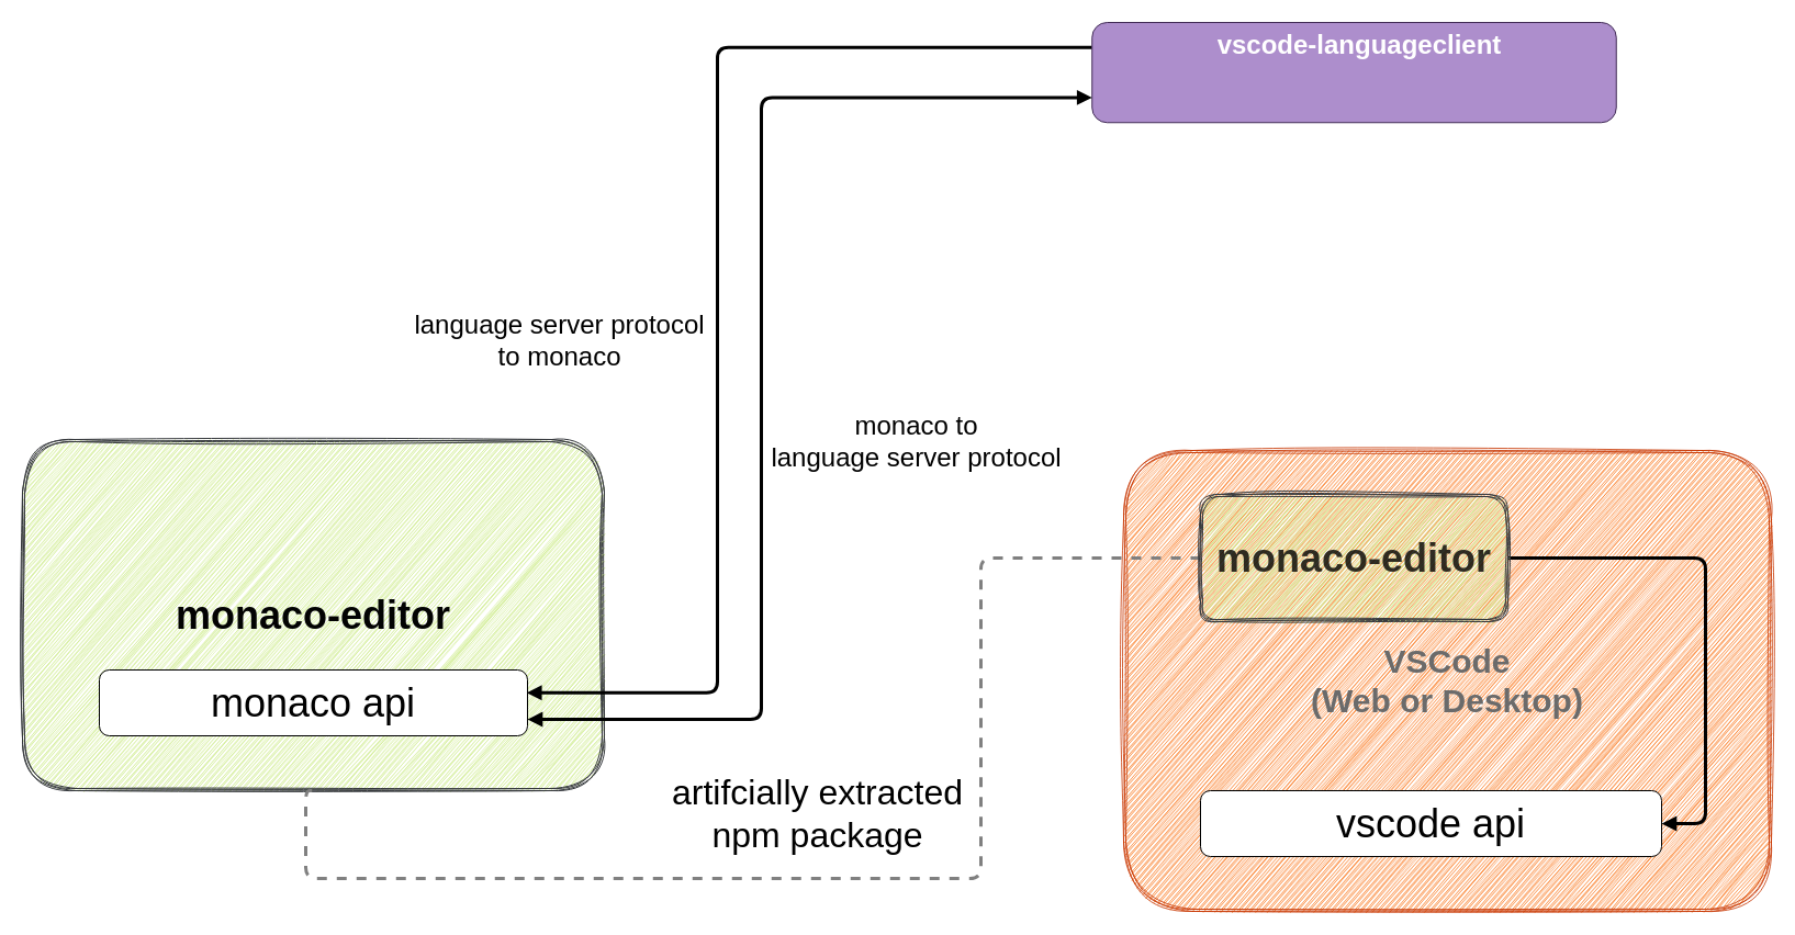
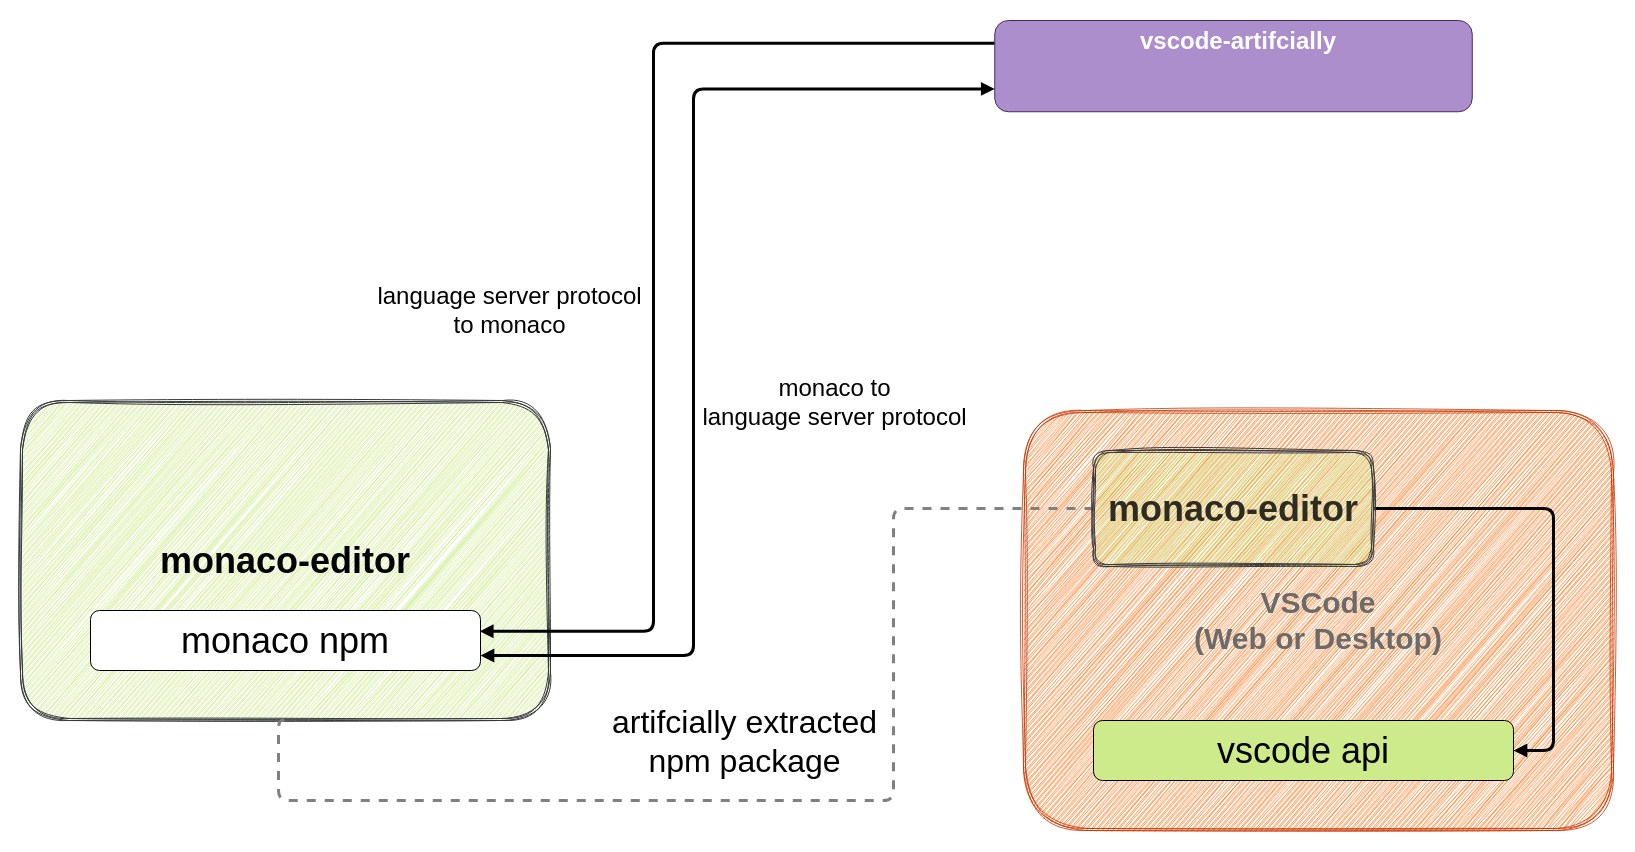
  <mxCell id="0" />
  <mxCell id="1" parent="0" />
  <mxCell id="2" value="&lt;font style=&quot;color: rgb(107, 107, 107); font-size: 30px;&quot;&gt;&lt;b style=&quot;&quot;&gt;VSCode&lt;/b&gt;&lt;/font&gt;&lt;div&gt;&lt;font style=&quot;color: rgb(107, 107, 107); font-size: 30px;&quot;&gt;&lt;b style=&quot;&quot;&gt;(Web or Desktop)&lt;/b&gt;&lt;/font&gt;&lt;/div&gt;" style="shape=ext;double=1;rounded=1;whiteSpace=wrap;html=1;fontSize=24;fillColor=#fa6800;strokeColor=#C73500;fontColor=default;shadow=0;glass=0;sketch=1;curveFitting=1;jiggle=2;opacity=80;" parent="1" vertex="1"><mxGeometry x="1023" y="410" width="590" height="420" as="geometry" /></mxCell>
  <mxCell id="3" value="&lt;font style=&quot;font-size: 36px; color: rgb(3, 3, 3);&quot;&gt;&lt;b style=&quot;&quot;&gt;monaco-editor&lt;/b&gt;&lt;/font&gt;" style="shape=ext;double=1;rounded=1;whiteSpace=wrap;html=1;fontSize=24;fillColor=#cdeb8b;strokeColor=#36393d;shadow=0;glass=0;sketch=1;curveFitting=1;jiggle=2;" vertex="1" parent="1"><mxGeometry x="20" y="400" width="530" height="320" as="geometry" /></mxCell>
  <mxCell id="4" style="edgeStyle=orthogonalEdgeStyle;rounded=1;orthogonalLoop=1;jettySize=auto;html=1;entryX=0.998;entryY=0.346;entryDx=0;entryDy=0;strokeColor=default;curved=0;strokeWidth=3;endArrow=block;endFill=1;startArrow=none;startFill=0;exitX=0;exitY=0.25;exitDx=0;exitDy=0;entryPerimeter=0;" edge="1" parent="1" source="5" target="10"><mxGeometry relative="1" as="geometry"><mxPoint x="635" y="260" as="targetPoint" /><Array as="points"><mxPoint x="653" y="43" /><mxPoint x="653" y="631" /></Array></mxGeometry></mxCell>
- <mxCell id="5" value="&lt;b&gt;vscode-languageclient&lt;/b&gt;" style="rounded=1;whiteSpace=wrap;html=1;verticalAlign=top;fontSize=24;fillColor=#AD8ECC;strokeColor=#432D57;fontColor=#ffffff;align=center;spacingLeft=10;" vertex="1" parent="1"><mxGeometry x="994.25" y="20" width="477.5" height="91.25" as="geometry" /></mxCell>
+ <mxCell id="5" value="&lt;b&gt;vscode-artifcially&lt;/b&gt;" style="rounded=1;whiteSpace=wrap;html=1;verticalAlign=top;fontSize=24;fillColor=#AD8ECC;strokeColor=#432D57;fontColor=#ffffff;align=center;spacingLeft=10;" vertex="1" parent="1"><mxGeometry x="994.25" y="20" width="477.5" height="91.25" as="geometry" /></mxCell>
  <mxCell id="6" style="edgeStyle=orthogonalEdgeStyle;rounded=1;orthogonalLoop=1;jettySize=auto;html=1;entryX=0.5;entryY=1;entryDx=0;entryDy=0;strokeWidth=3;dashed=1;endArrow=none;endFill=0;strokeColor=#808080;curved=0;" edge="1" parent="1" source="9" target="3"><mxGeometry relative="1" as="geometry"><Array as="points"><mxPoint x="893" y="508" /><mxPoint x="893" y="800" /><mxPoint x="278" y="800" /><mxPoint x="278" y="720" /></Array></mxGeometry></mxCell>
  <mxCell id="7" value="&lt;font style=&quot;font-size: 32px;&quot;&gt;artifcially extracted&lt;/font&gt;&lt;div&gt;&lt;font style=&quot;font-size: 32px;&quot;&gt;npm package&lt;/font&gt;&lt;/div&gt;" style="edgeLabel;html=1;align=center;verticalAlign=middle;resizable=0;points=[];" vertex="1" connectable="0" parent="6"><mxGeometry x="-0.198" y="-7" relative="1" as="geometry"><mxPoint x="-143" y="-47" as="offset" /></mxGeometry></mxCell>
  <mxCell id="8" style="edgeStyle=orthogonalEdgeStyle;rounded=1;orthogonalLoop=1;jettySize=auto;html=1;entryX=1;entryY=0.5;entryDx=0;entryDy=0;exitX=1;exitY=0.5;exitDx=0;exitDy=0;strokeWidth=3;endArrow=block;endFill=1;curved=0;" edge="1" parent="1" source="9" target="11"><mxGeometry relative="1" as="geometry"><Array as="points"><mxPoint x="1553" y="508" /><mxPoint x="1553" y="750" /></Array></mxGeometry></mxCell>
  <mxCell id="9" value="&lt;font style=&quot;font-size: 36px; color: rgb(0, 0, 0);&quot;&gt;&lt;b style=&quot;&quot;&gt;monaco-editor&lt;/b&gt;&lt;/font&gt;" style="shape=ext;double=1;rounded=1;whiteSpace=wrap;html=1;fontSize=24;fillColor=#cdeb8b;strokeColor=#36393d;shadow=0;glass=0;textOpacity=80;sketch=1;curveFitting=1;jiggle=2;" vertex="1" parent="1"><mxGeometry x="1093" y="450" width="280" height="116" as="geometry" /></mxCell>
- <mxCell id="10" value="&lt;font style=&quot;font-size: 36px;&quot;&gt;monaco api&lt;/font&gt;" style="rounded=1;whiteSpace=wrap;html=1;" vertex="1" parent="1"><mxGeometry x="90" y="610" width="390" height="60" as="geometry" /></mxCell>
- <mxCell id="11" value="&lt;font style=&quot;font-size: 36px;&quot;&gt;vscode api&lt;/font&gt;" style="rounded=1;whiteSpace=wrap;html=1;" vertex="1" parent="1"><mxGeometry x="1093" y="720" width="420" height="60" as="geometry" /></mxCell>
+ <mxCell id="10" value="&lt;font style=&quot;font-size: 36px;&quot;&gt;monaco npm&lt;/font&gt;" style="rounded=1;whiteSpace=wrap;html=1;" vertex="1" parent="1"><mxGeometry x="90" y="610" width="390" height="60" as="geometry" /></mxCell>
+ <mxCell id="11" value="&lt;font style=&quot;font-size: 36px;&quot;&gt;vscode api&lt;/font&gt;" style="rounded=1;whiteSpace=wrap;html=1;fillColor=#cdeb8b;" vertex="1" parent="1"><mxGeometry x="1093" y="720" width="420" height="60" as="geometry" /></mxCell>
  <mxCell id="12" style="edgeStyle=orthogonalEdgeStyle;rounded=1;orthogonalLoop=1;jettySize=auto;html=1;entryX=1;entryY=0.75;entryDx=0;entryDy=0;curved=0;strokeWidth=3;endArrow=block;endFill=1;exitX=0;exitY=0.75;exitDx=0;exitDy=0;startArrow=block;startFill=1;" edge="1" parent="1" source="5" target="10"><mxGeometry relative="1" as="geometry"><mxPoint x="642" y="340" as="sourcePoint" /><Array as="points"><mxPoint x="693" y="88" /><mxPoint x="693" y="655" /></Array></mxGeometry></mxCell>
  <mxCell id="13" value="&lt;font style=&quot;font-size: 24px;&quot;&gt;monaco to&lt;/font&gt;&lt;div&gt;&lt;span style=&quot;font-size: 24px;&quot;&gt;language server protocol&lt;/span&gt;&lt;/div&gt;" style="edgeLabel;html=1;align=center;verticalAlign=middle;resizable=0;points=[];" vertex="1" connectable="0" parent="12"><mxGeometry x="0.03" relative="1" as="geometry"><mxPoint x="140" y="57" as="offset" /></mxGeometry></mxCell>
  <mxCell id="14" value="&lt;font style=&quot;font-size: 24px;&quot;&gt;language server protocol&lt;/font&gt;&lt;div&gt;&lt;font style=&quot;font-size: 24px;&quot;&gt;to&amp;nbsp;&lt;/font&gt;&lt;span style=&quot;font-size: 24px;&quot;&gt;monaco&lt;/span&gt;&lt;/div&gt;" style="edgeLabel;html=1;align=center;verticalAlign=middle;resizable=0;points=[];" vertex="1" connectable="0" parent="1"><mxGeometry x="503" y="320" as="geometry"><mxPoint x="5" y="-11" as="offset" /></mxGeometry></mxCell>
